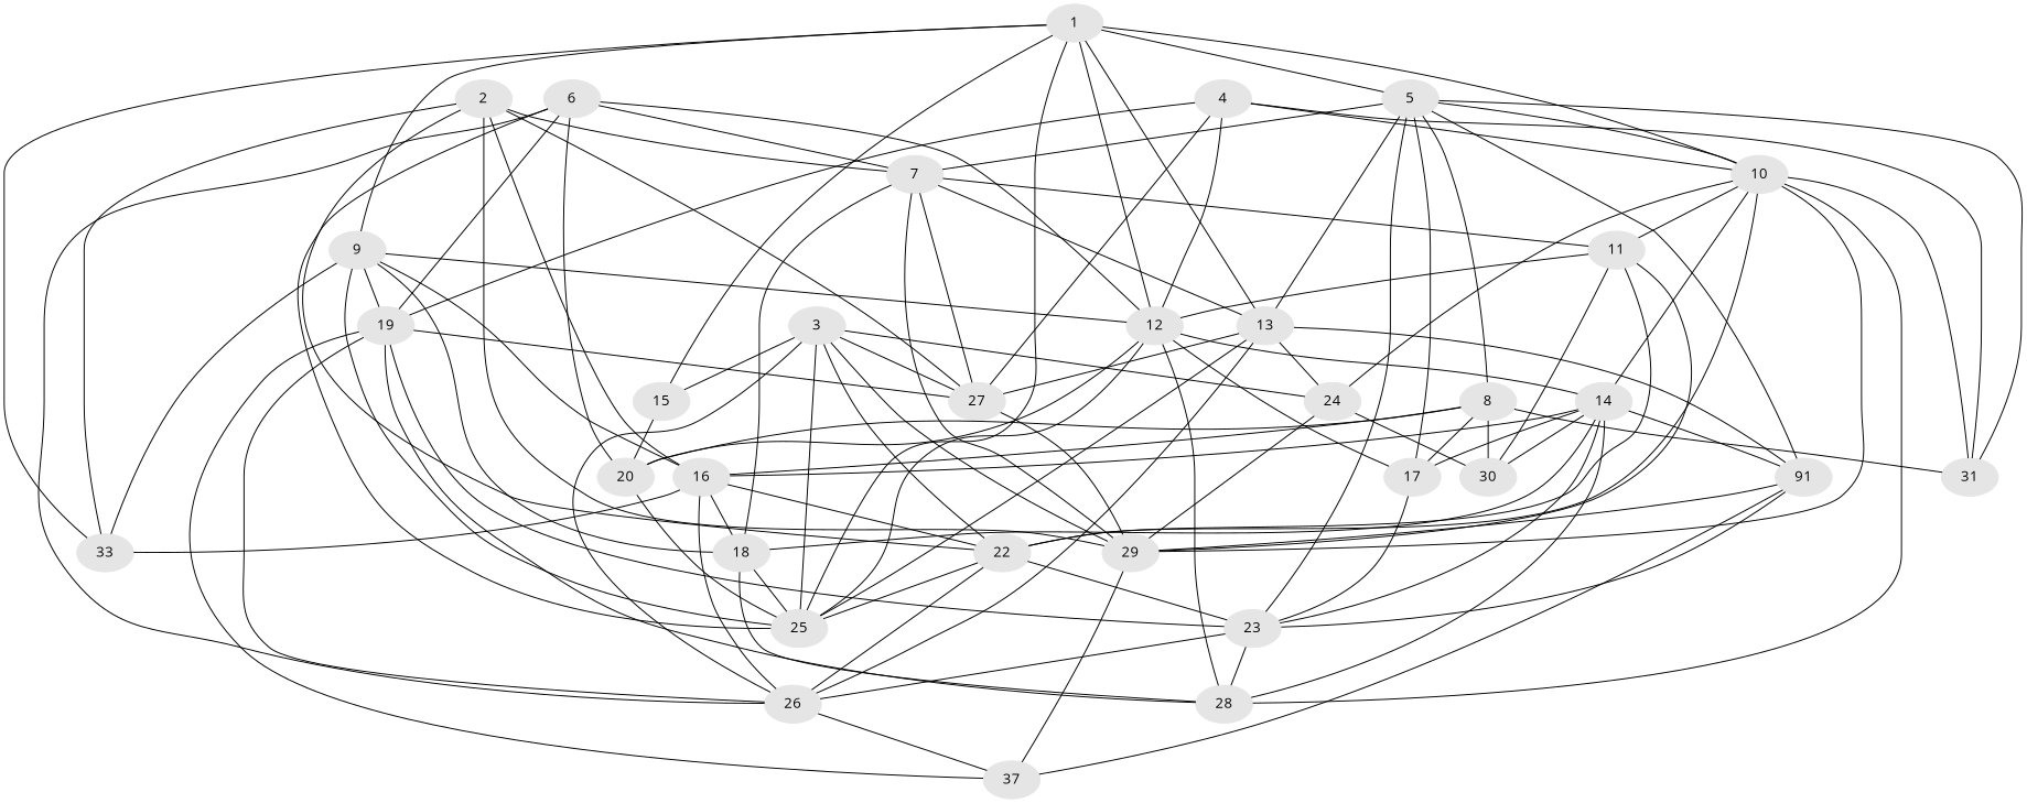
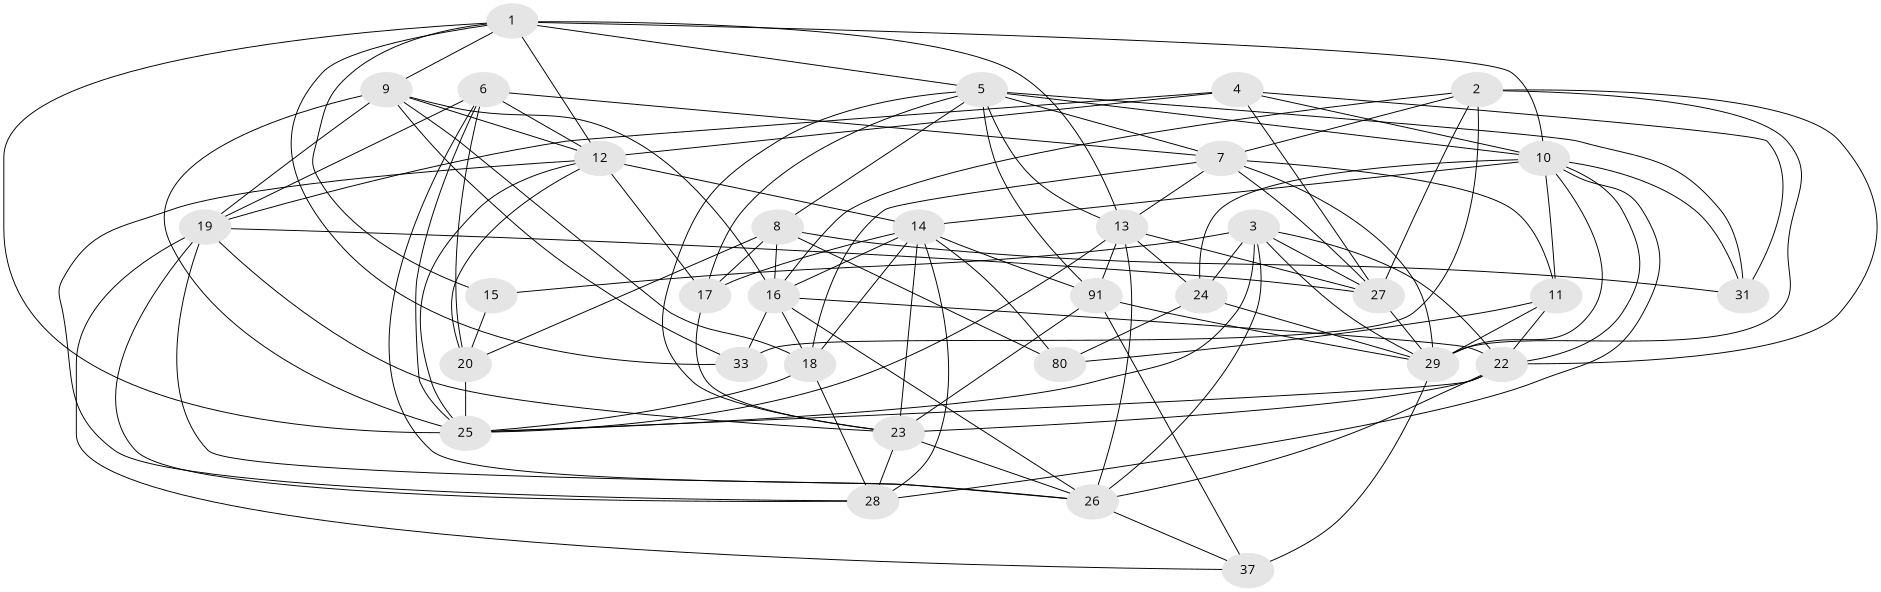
  graph {
    fontname="Open Sans"
    node [color=gray90 fontname="Open Sans" style=filled]
    edge [fontname="Open Sans" weight=1.0]
    1
    5
    9
    10
    12
    13
    15
    25
    33
    7
    31
    8
    17
    n14 [label=91]
    23
    16
    19
    18
    22
    29
    24
    11
    14
    28
    20
    27
    26
    2
    n29 [label=37]
    3
-   30
+   30 [label=80]
    4
    6
    1 -- 5
    1 -- 9
    1 -- 10
    1 -- 12
    1 -- 13
    1 -- 15
    1 -- 25
    1 -- 33
    5 -- 10
    5 -- 13 [weight=2.0]
    5 -- 7
    5 -- 31
    5 -- 8
    5 -- 17
    5 -- n14
    5 -- 23
    9 -- 12
    9 -- 25 [weight=2.0]
    9 -- 33
    9 -- 16
    9 -- 19
    9 -- 18
    10 -- 31
    10 -- 22
    10 -- 29
    10 -- 24
    10 -- 11
    10 -- 14
    10 -- 28
    12 -- 25
    12 -- 17
    12 -- 14
    12 -- 28
    12 -- 20
    13 -- 25
    13 -- n14
    13 -- 24
    13 -- 27 [weight=2.0]
    13 -- 26
    15 -- 20
    7 -- 13
    7 -- 18
    7 -- 29
    7 -- 11
    7 -- 27
    8 -- 31
    8 -- 17 [weight=4.0]
    8 -- 16
    8 -- 20
    8 -- 30 [weight=3.0]
    17 -- 23
    n14 -- 23
    n14 -- 29
    n14 -- n29
    23 -- 28
    23 -- 26
    16 -- 33
    16 -- 18
    16 -- 22
    16 -- 26
    19 -- 23 [weight=2.0]
    19 -- 28
    19 -- 27
    19 -- 26
    19 -- n29
    18 -- 25
    18 -- 28
    22 -- 25
    22 -- 23 [weight=3.0]
    22 -- 26
    29 -- n29
    24 -- 29
    24 -- 30
-   11 -- 12
    11 -- 22
    11 -- 29
    11 -- 30
    14 -- 17
    14 -- n14
    14 -- 23
    14 -- 16
    14 -- 18 [weight=4.0]
    14 -- 28
    14 -- 30
    20 -- 25 [weight=2.0]
    27 -- 29
    26 -- n29
    2 -- 33
    2 -- 7
    2 -- 16
    2 -- 22
    2 -- 29 [weight=3.0]
    2 -- 27
    3 -- 15 [weight=2.0]
    3 -- 25 [weight=2.0]
    3 -- 22
    3 -- 29
    3 -- 24 [weight=2.0]
    3 -- 27
    3 -- 26
    4 -- 10
    4 -- 12
    4 -- 31
    4 -- 19 [weight=2.0]
    4 -- 27
    6 -- 12
    6 -- 25
    6 -- 7
    6 -- 19
    6 -- 20
    6 -- 26
  }
